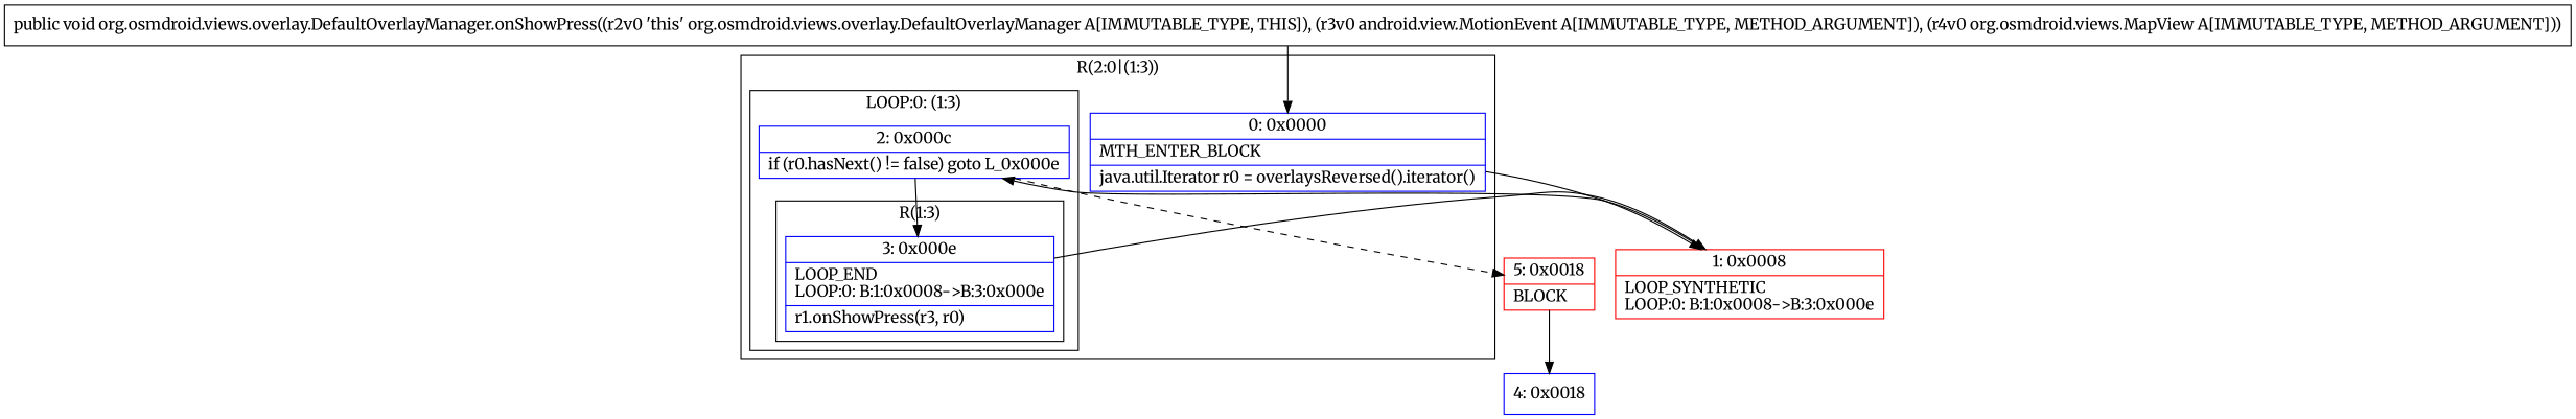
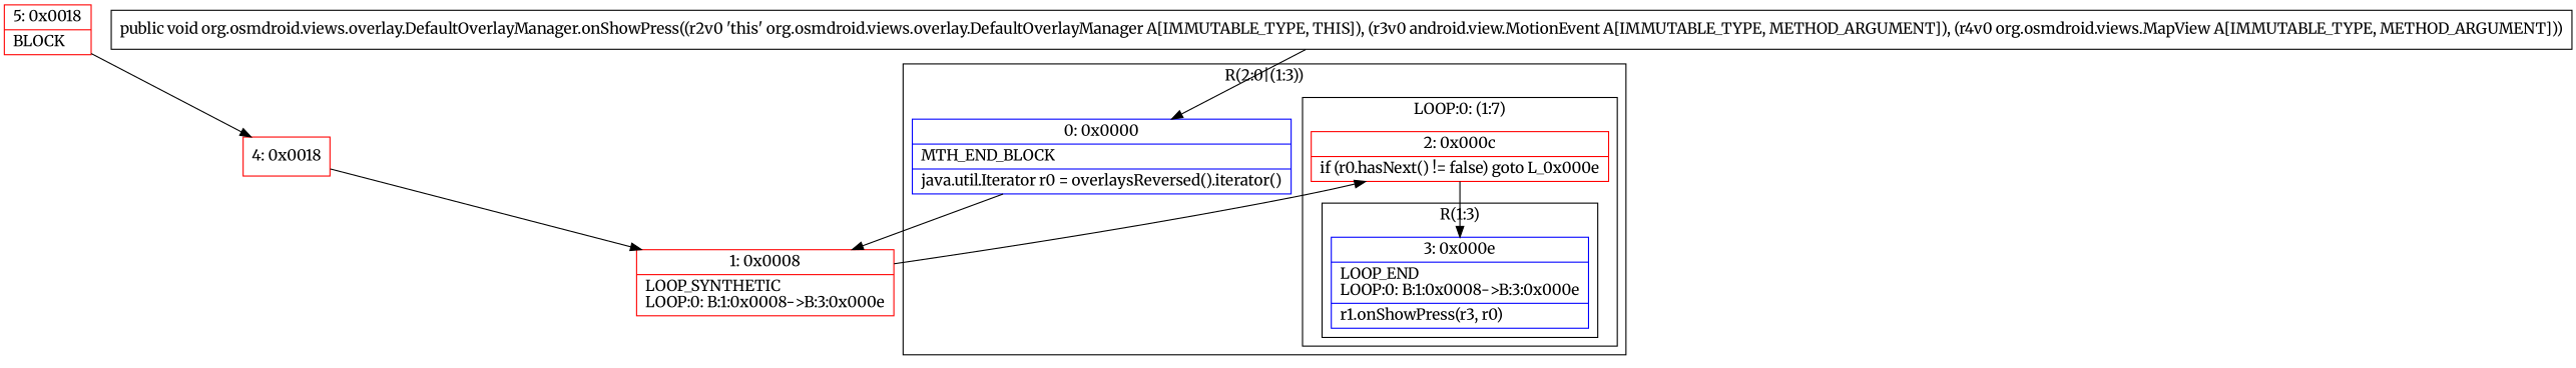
  digraph {
    fontname=Merriweather
    node [color=blue fontname=Merriweather shape=record]
    edge [fontname=Merriweather]
    n1 [label="{3\:\ 0x000e|LOOP_END\lLOOP:0: B:1:0x0008\-\>B:3:0x000e\l|r1.onShowPress(r3, r0)\l}"]
-   n2 [label="{2\:\ 0x000c|if (r0.hasNext() != false) goto L_0x000e\l}"]
-   n3 [label="{0\:\ 0x0000|MTH_ENTER_BLOCK\l|java.util.Iterator r0 = overlaysReversed().iterator()\l}"]
+   n2 [color=red label="{2\:\ 0x000c|if (r0.hasNext() != false) goto L_0x000e\l}"]
+   n3 [label="{0\:\ 0x0000|MTH_END_BLOCK\l|java.util.Iterator r0 = overlaysReversed().iterator()\l}"]
    n4 [color=red label="{1\:\ 0x0008|LOOP_SYNTHETIC\lLOOP:0: B:1:0x0008\-\>B:3:0x000e\l}"]
    n5 [color=red label="{5\:\ 0x0018|BLOCK\l}"]
-   n6 [label="{4\:\ 0x0018}"]
+   n6 [color=red label="{4\:\ 0x0018}"]
    n7 [label="{public void org.osmdroid.views.overlay.DefaultOverlayManager.onShowPress((r2v0 'this' org.osmdroid.views.overlay.DefaultOverlayManager A[IMMUTABLE_TYPE, THIS]), (r3v0 android.view.MotionEvent A[IMMUTABLE_TYPE, METHOD_ARGUMENT]), (r4v0 org.osmdroid.views.MapView A[IMMUTABLE_TYPE, METHOD_ARGUMENT])) }" color=""]
    subgraph cluster_1 {
      label="R(2:0|(1:3))"
      n3
      subgraph cluster_2 {
-       label="LOOP:0: (1:3)"
+       label="LOOP:0: (1:7)"
        n2
        subgraph cluster_3 {
          label="R(1:3)"
          n1
        }
      }
    }
-   n1 -> n4
+   n6 -> n4
    n2 -> n1
-   n2 -> n5 [style=dashed]
    n3 -> n4
    n4 -> n2
    n5 -> n6
    n7 -> n3
  }
